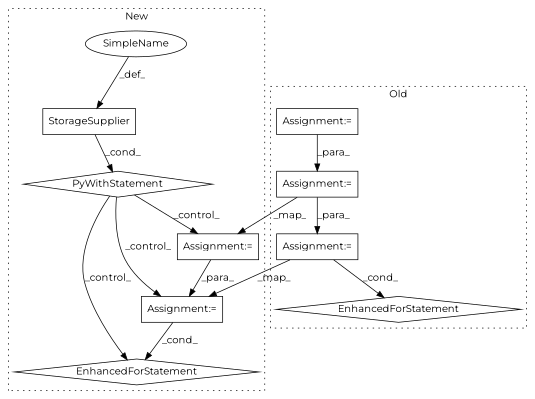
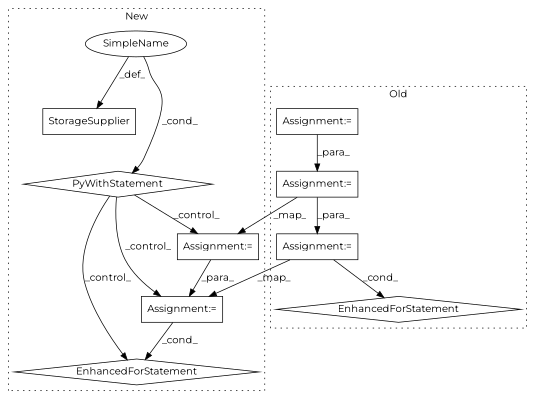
  digraph {
    fontname=Montserrat
    node [a=7 fontname=Montserrat l=1 s="7797,7926" shape=box]
    edge [fontname=Montserrat]
    n1 [a=70 l="80,2" label=EnhancedForStatement shape=diamond]
    n2 [label="Assignment:=" s=7298]
    n3 [l="80,2" label="Assignment:="]
    n4 [label="Assignment:=" s=7387]
    n5 [a=32 l="16,1" label=StorageSupplier s="7537,7565"]
    n6 [a=70 l="86,2" label=EnhancedForStatement s="8141,8276" shape=diamond]
    n7 [a=42 label=SimpleName shape=ellipse l="" s=""]
    n8 [a=104 l="10,2" label=PyWithStatement s="7527,7566" shape=diamond]
    n9 [l="86,2" label="Assignment:=" s="8141,8276"]
    n10 [label="Assignment:=" s=7711]
    subgraph cluster_1 {
      label=Old
      style=dotted
      n1
      n2
      n3
      n4
    }
    subgraph cluster_2 {
      label=New
      style=dotted
      n5
      n6
      n7
      n8
      n9
      n10
    }
    n2 -> n4 [label=_para_]
    n3 -> n1 [label=_cond_]
    n3 -> n9 [label=_map_]
    n4 -> n3 [label=_para_]
    n4 -> n10 [label=_map_]
    n7 -> n5 [label=_def_]
-   n5 -> n8 [label=_cond_]
+   n7 -> n8 [label=_cond_]
    n8 -> n6 [label=_control_]
    n8 -> n9 [label=_control_]
    n8 -> n10 [label=_control_]
    n9 -> n6 [label=_cond_]
    n10 -> n9 [label=_para_]
  }
